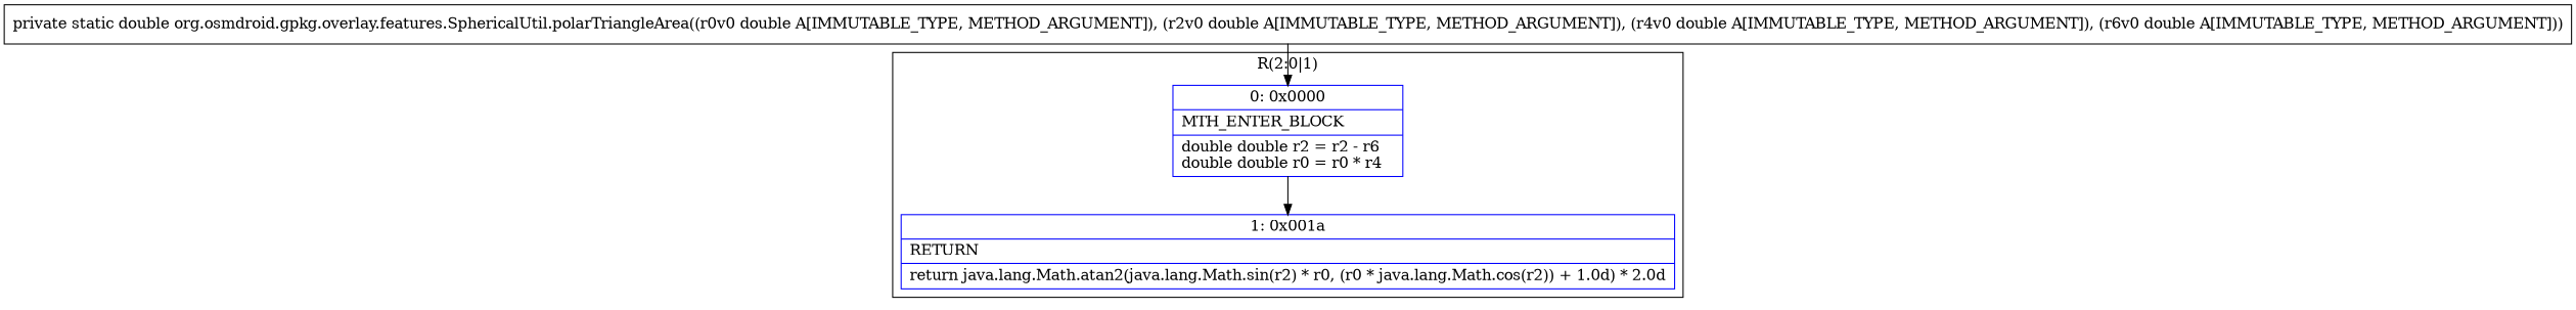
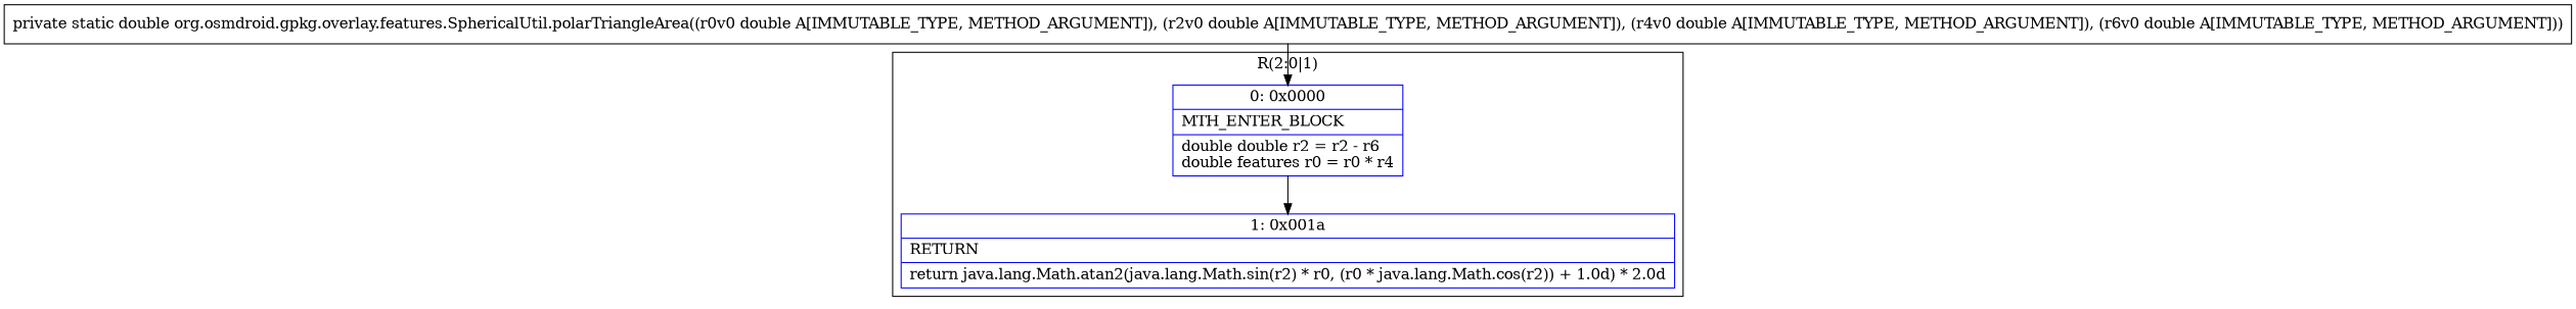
  digraph {
    node [color=blue shape=record]
-   n1 [label="{0\:\ 0x0000|MTH_ENTER_BLOCK\l|double double r2 = r2 \- r6\ldouble double r0 = r0 * r4\l}"]
+   n1 [label="{0\:\ 0x0000|MTH_ENTER_BLOCK\l|double double r2 = r2 \- r6\ldouble features r0 = r0 * r4\l}"]
    n2 [label="{1\:\ 0x001a|RETURN\l|return java.lang.Math.atan2(java.lang.Math.sin(r2) * r0, (r0 * java.lang.Math.cos(r2)) + 1.0d) * 2.0d\l}"]
    n3 [label="{private static double org.osmdroid.gpkg.overlay.features.SphericalUtil.polarTriangleArea((r0v0 double A[IMMUTABLE_TYPE, METHOD_ARGUMENT]), (r2v0 double A[IMMUTABLE_TYPE, METHOD_ARGUMENT]), (r4v0 double A[IMMUTABLE_TYPE, METHOD_ARGUMENT]), (r6v0 double A[IMMUTABLE_TYPE, METHOD_ARGUMENT])) }" color=""]
    subgraph cluster_1 {
      label="R(2:0|1)"
      n1
      n2
    }
    n1 -> n2
    n3 -> n1
  }
